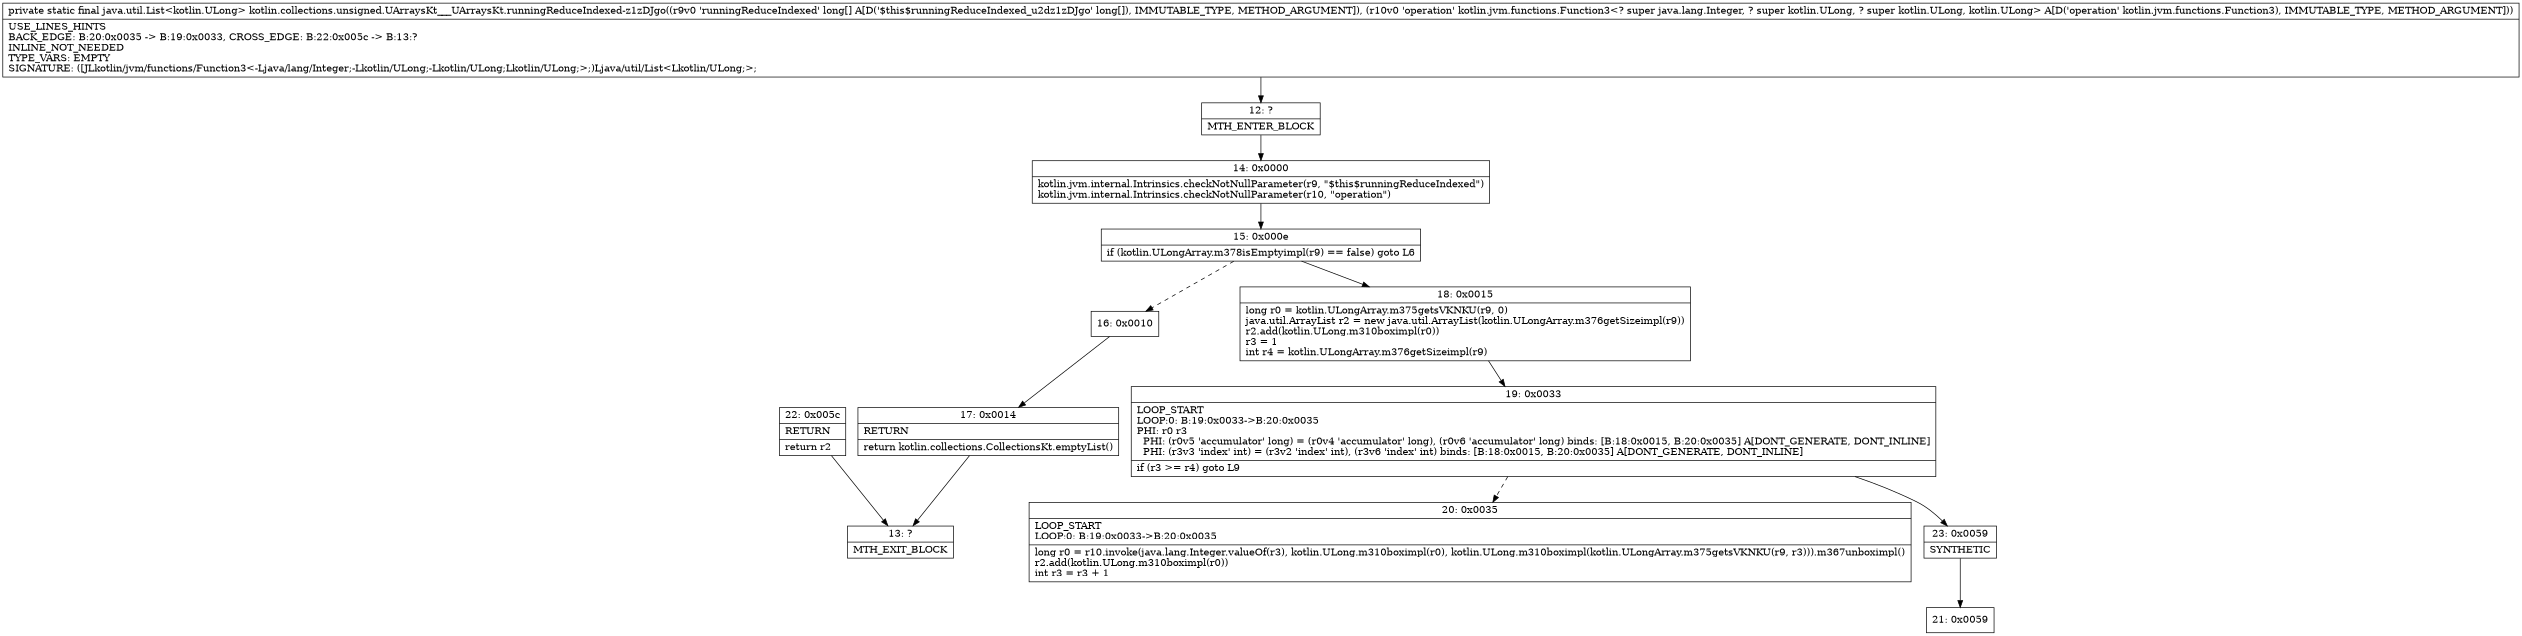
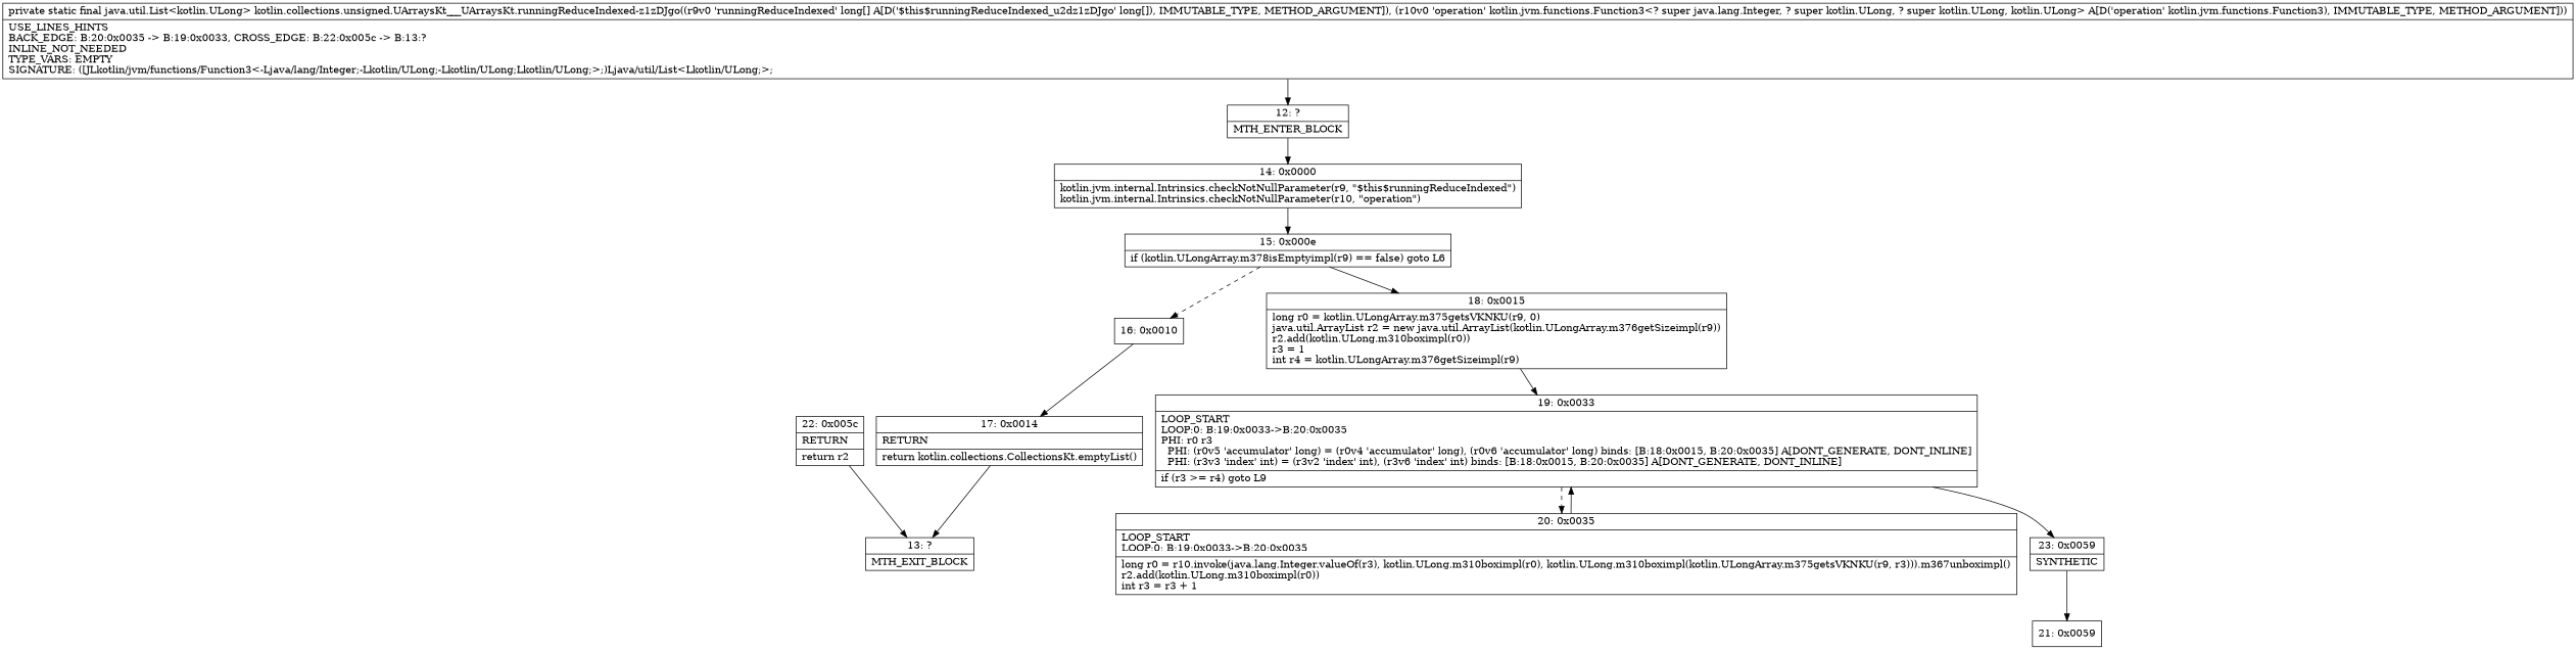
  digraph {
    node [shape=record]
    n1 [label="{12\:\ ?|MTH_ENTER_BLOCK\l}"]
    n2 [label="{14\:\ 0x0000|kotlin.jvm.internal.Intrinsics.checkNotNullParameter(r9, \"$this$runningReduceIndexed\")\lkotlin.jvm.internal.Intrinsics.checkNotNullParameter(r10, \"operation\")\l}"]
    n3 [label="{15\:\ 0x000e|if (kotlin.ULongArray.m378isEmptyimpl(r9) == false) goto L6\l}"]
    n4 [label="{16\:\ 0x0010}"]
    n5 [label="{18\:\ 0x0015|long r0 = kotlin.ULongArray.m375getsVKNKU(r9, 0)\ljava.util.ArrayList r2 = new java.util.ArrayList(kotlin.ULongArray.m376getSizeimpl(r9))\lr2.add(kotlin.ULong.m310boximpl(r0))\lr3 = 1\lint r4 = kotlin.ULongArray.m376getSizeimpl(r9)\l}"]
    n6 [label="{17\:\ 0x0014|RETURN\l|return kotlin.collections.CollectionsKt.emptyList()\l}"]
    n7 [label="{19\:\ 0x0033|LOOP_START\lLOOP:0: B:19:0x0033\-\>B:20:0x0035\lPHI: r0 r3 \l  PHI: (r0v5 'accumulator' long) = (r0v4 'accumulator' long), (r0v6 'accumulator' long) binds: [B:18:0x0015, B:20:0x0035] A[DONT_GENERATE, DONT_INLINE]\l  PHI: (r3v3 'index' int) = (r3v2 'index' int), (r3v6 'index' int) binds: [B:18:0x0015, B:20:0x0035] A[DONT_GENERATE, DONT_INLINE]\l|if (r3 \>= r4) goto L9\l}"]
    n8 [label="{13\:\ ?|MTH_EXIT_BLOCK\l}"]
    n9 [label="{20\:\ 0x0035|LOOP_START\lLOOP:0: B:19:0x0033\-\>B:20:0x0035\l|long r0 = r10.invoke(java.lang.Integer.valueOf(r3), kotlin.ULong.m310boximpl(r0), kotlin.ULong.m310boximpl(kotlin.ULongArray.m375getsVKNKU(r9, r3))).m367unboximpl()\lr2.add(kotlin.ULong.m310boximpl(r0))\lint r3 = r3 + 1\l}"]
    n10 [label="{23\:\ 0x0059|SYNTHETIC\l}"]
    n11 [label="{21\:\ 0x0059}"]
    n12 [label="{22\:\ 0x005c|RETURN\l|return r2\l}"]
    n13 [label="{private static final java.util.List\<kotlin.ULong\> kotlin.collections.unsigned.UArraysKt___UArraysKt.runningReduceIndexed\-z1zDJgo((r9v0 'runningReduceIndexed' long[] A[D('$this$runningReduceIndexed_u2dz1zDJgo' long[]), IMMUTABLE_TYPE, METHOD_ARGUMENT]), (r10v0 'operation' kotlin.jvm.functions.Function3\<? super java.lang.Integer, ? super kotlin.ULong, ? super kotlin.ULong, kotlin.ULong\> A[D('operation' kotlin.jvm.functions.Function3), IMMUTABLE_TYPE, METHOD_ARGUMENT]))  | USE_LINES_HINTS\lBACK_EDGE: B:20:0x0035 \-\> B:19:0x0033, CROSS_EDGE: B:22:0x005c \-\> B:13:?\lINLINE_NOT_NEEDED\lTYPE_VARS: EMPTY\lSIGNATURE: ([JLkotlin\/jvm\/functions\/Function3\<\-Ljava\/lang\/Integer;\-Lkotlin\/ULong;\-Lkotlin\/ULong;Lkotlin\/ULong;\>;)Ljava\/util\/List\<Lkotlin\/ULong;\>;\l}"]
    n1 -> n2
    n2 -> n3
    n3 -> n4 [style=dashed]
    n3 -> n5
    n4 -> n6
    n5 -> n7
    n6 -> n8
    n7 -> n9 [style=dashed]
    n7 -> n10
+   n9 -> n7
    n10 -> n11
    n12 -> n8
    n13 -> n1
  }
